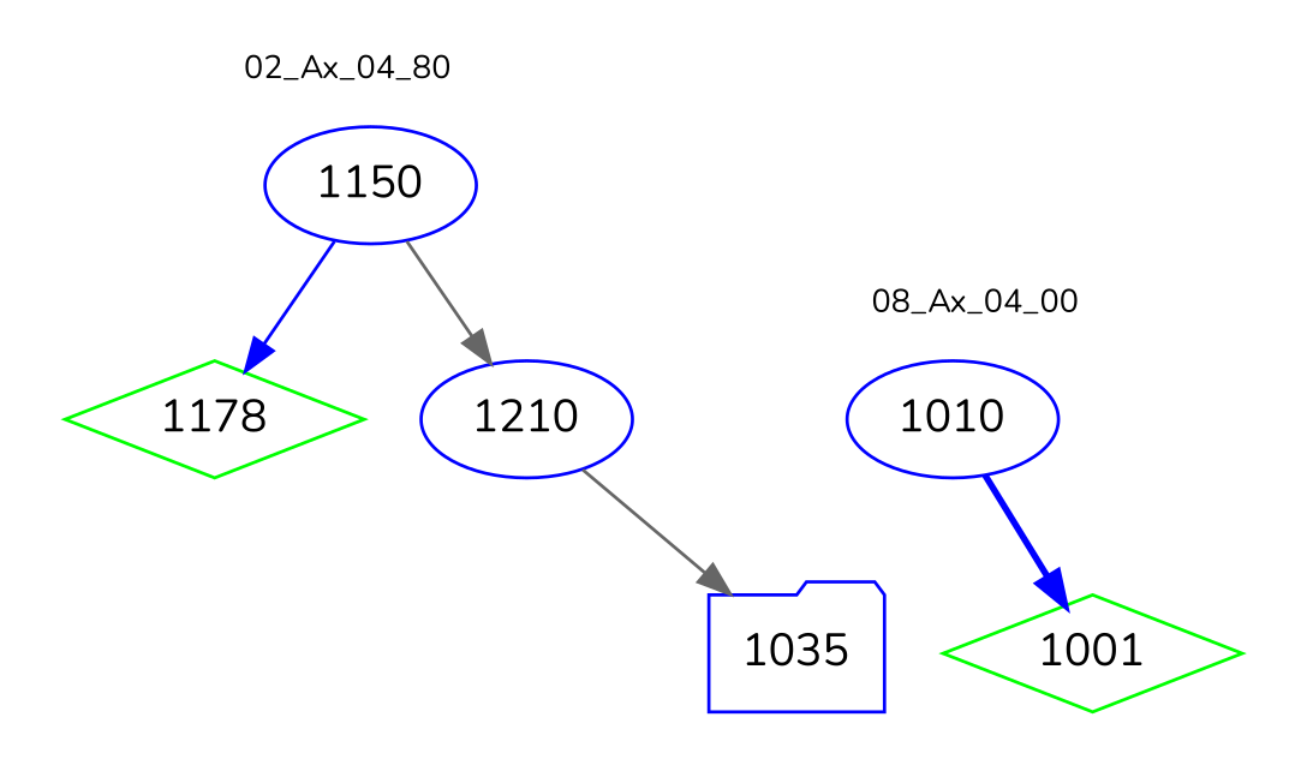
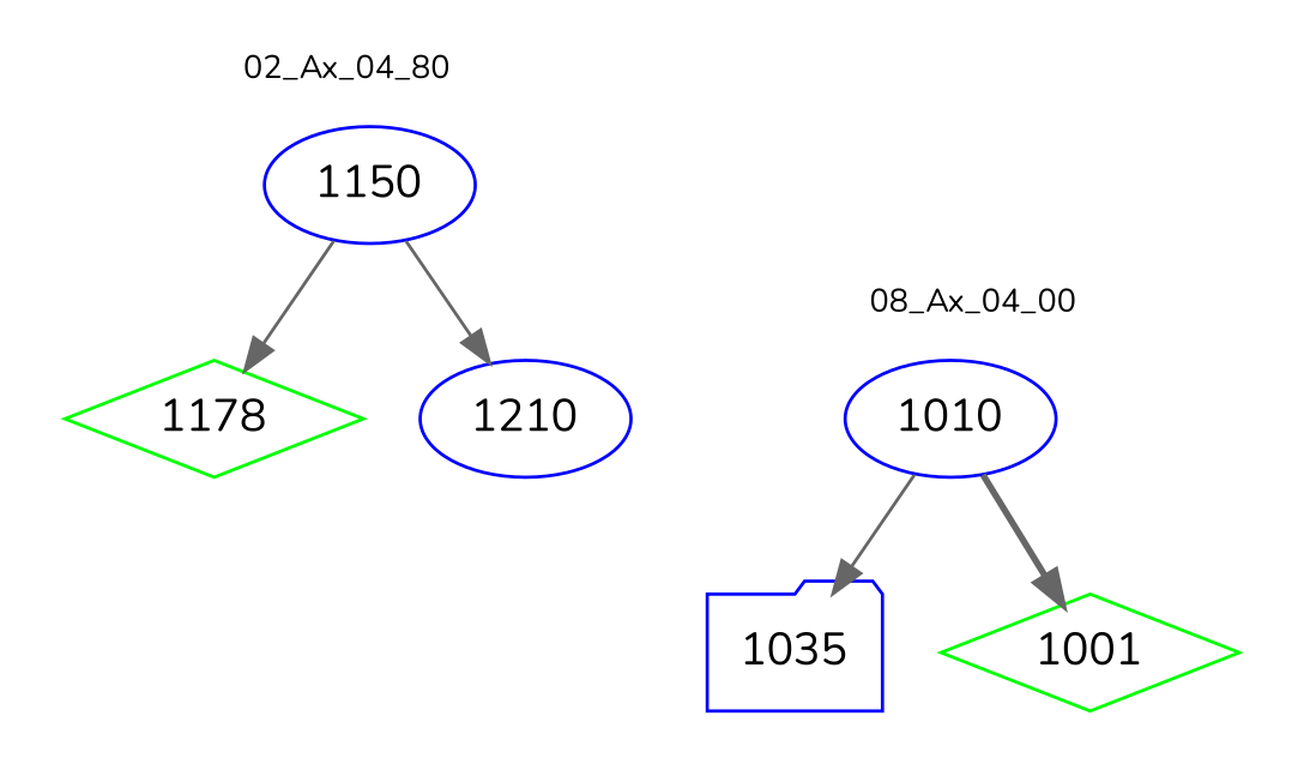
  digraph {
    fontname=Nunito
    node [color=blue fontname=Nunito shape=ellipse]
    edge [color=blue fontname=Nunito style=solid]
    n1 [label=1150]
    n2 [color=green label=1178 shape=diamond]
    n3 [label=1210]
    n4 [label=1010]
    n5 [color=green label=1001 shape=diamond]
    n6 [label=1035 shape=folder]
    subgraph cluster_1 {
      color=white
      fontsize=10
      label="02_Ax_04_80"
      n1
      n2
      n3
    }
    subgraph cluster_2 {
      color=white
      fontsize=10
      label="08_Ax_04_00"
      n4
      n5
      n6
    }
-   n1 -> n2
+   n1 -> n2 [color=gray40]
    n1 -> n3 [color=gray40]
-   n4 -> n5 [style=bold]
-   n3 -> n6 [color=gray40]
+   n4 -> n5 [color=gray40 style=bold]
+   n4 -> n6 [color=gray40]
  }
